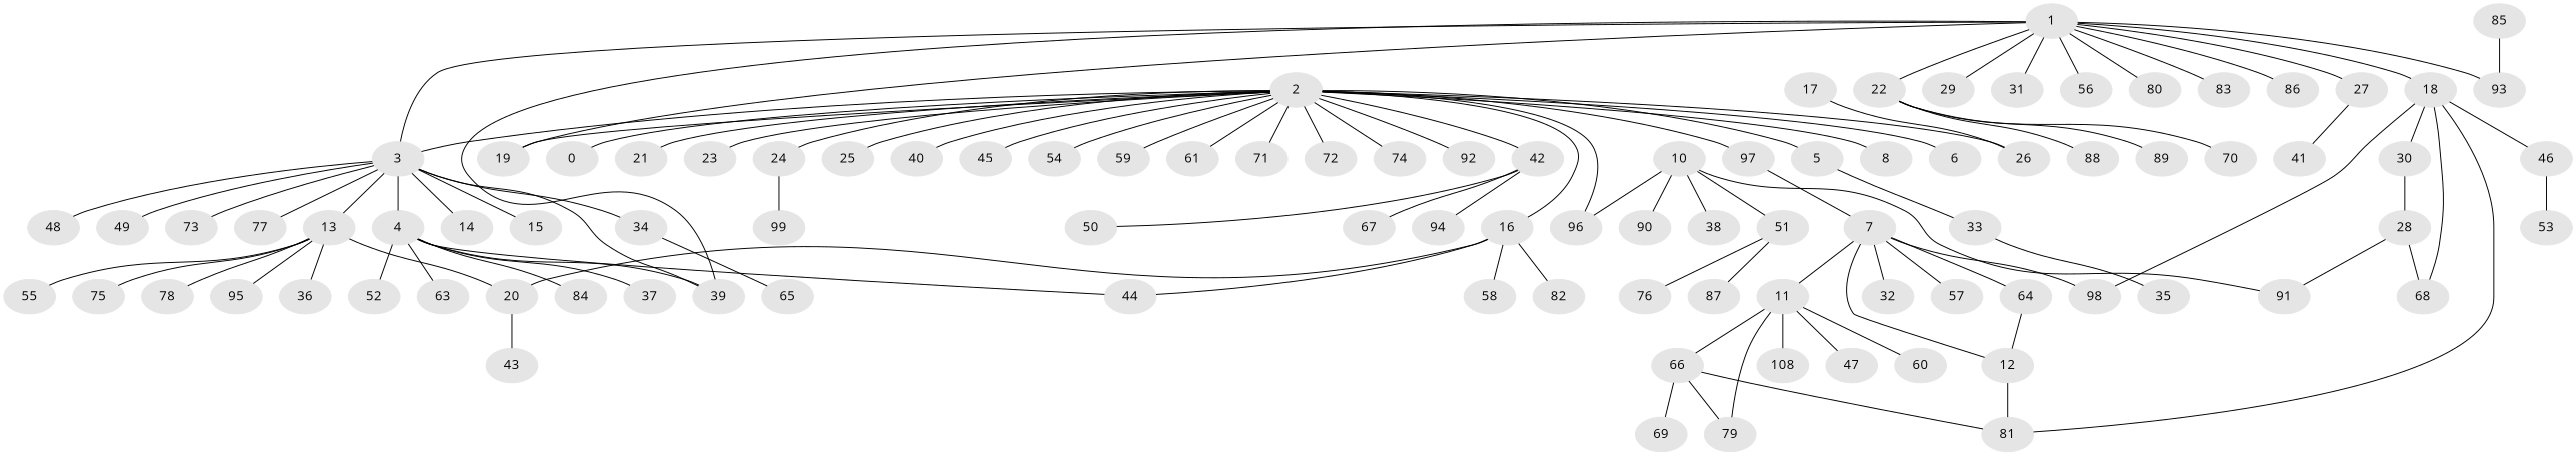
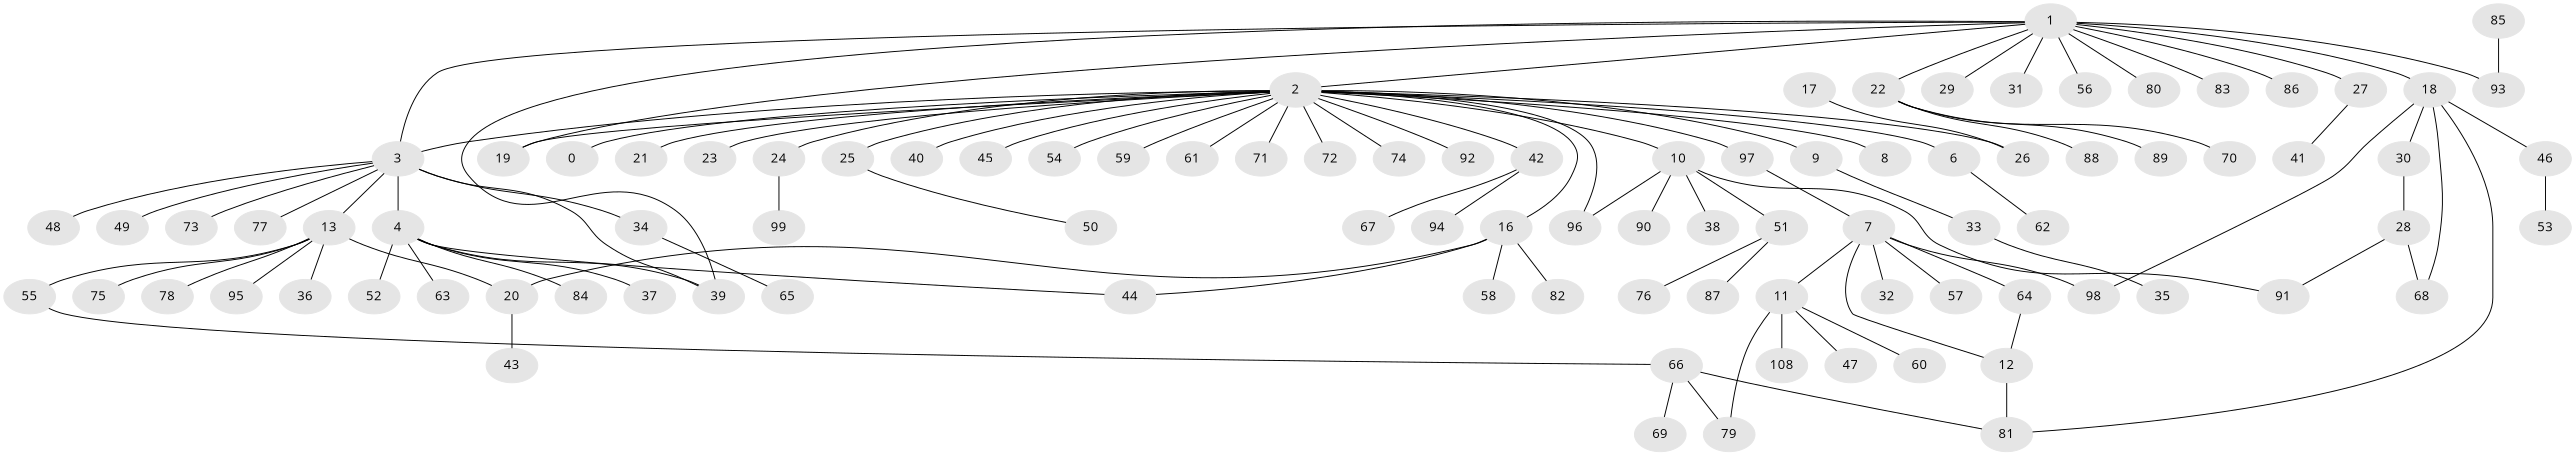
  graph {
    fontname="Open Sans"
    node [color=gray90 fontname="Open Sans" style=filled]
    edge [fontname="Open Sans"]
    1
    2
    3
    18
    19
    22
    27
    29
    31
    39
    56
    80
    83
    86
    93
-   5
+   5 [label=9]
    6
    8
    n19 [label=0]
    10
    16
    21
    23
    24
    25
    26
    40
    42
    45
    54
    59
    61
    71
    72
    74
    92
    96
    97
    4
    13
-   14
-   15
    34
    48
    49
    73
    77
    98
    81
    30
    46
    68
    70
    88
    89
    41
    85
    33
+   62
    7
    11
    12
    32
    57
    64
    38
    51
    90
    91
    44
    20
    58
    82
    99
    50
    67
    94
    37
    52
    63
    84
    36
    55
    75
    78
    95
    65
    35
    47
    60
    66
    79
    n93 [label=108]
    76
    87
    17
    69
    43
    28
    53
+   1 -- 2
    1 -- 3
    1 -- 18
    1 -- 19
    1 -- 22
    1 -- 27
    1 -- 29
    1 -- 31
    1 -- 39
    1 -- 56
    1 -- 80
    1 -- 83
    1 -- 86
    1 -- 93
    2 -- 3
    2 -- 19
    2 -- 5
    2 -- 6
    2 -- 8
    2 -- n19
+   2 -- 10
    2 -- 16
    2 -- 21
    2 -- 23
    2 -- 24
    2 -- 25
    2 -- 26
    2 -- 40
    2 -- 42
    2 -- 45
    2 -- 54
    2 -- 59
    2 -- 61
    2 -- 71
    2 -- 72
    2 -- 74
    2 -- 92
    2 -- 96
    2 -- 97
    3 -- 39
    3 -- 4
    3 -- 13
-   3 -- 14
-   3 -- 15
    3 -- 34
    3 -- 48
    3 -- 49
    3 -- 73
    3 -- 77
    18 -- 98
    18 -- 81
    18 -- 30
    18 -- 46
    18 -- 68
    22 -- 70
    22 -- 88
    22 -- 89
    27 -- 41
    5 -- 33
+   6 -- 62
    10 -- 96
    10 -- 38
    10 -- 51
    10 -- 90
    10 -- 91
    16 -- 44
    16 -- 20
    16 -- 58
    16 -- 82
    24 -- 99
-   42 -- 50
+   25 -- 50
    42 -- 67
    42 -- 94
    97 -- 7
    4 -- 39
    4 -- 44
    4 -- 37
    4 -- 52
    4 -- 63
    4 -- 84
    13 -- 20
    13 -- 36
    13 -- 55
    13 -- 75
    13 -- 78
    13 -- 95
    34 -- 65
    30 -- 28
    46 -- 53
    85 -- 93
    33 -- 35
    7 -- 98
    7 -- 11
    7 -- 12
    7 -- 32
    7 -- 57
    7 -- 64
    11 -- 47
    11 -- 60
-   11 -- 66
+   55 -- 66
    11 -- 79
    11 -- n93
    12 -- 81
    64 -- 12
    51 -- 76
    51 -- 87
    20 -- 43
    66 -- 81
    66 -- 79
    66 -- 69
    17 -- 26
    28 -- 68
    28 -- 91
  }
